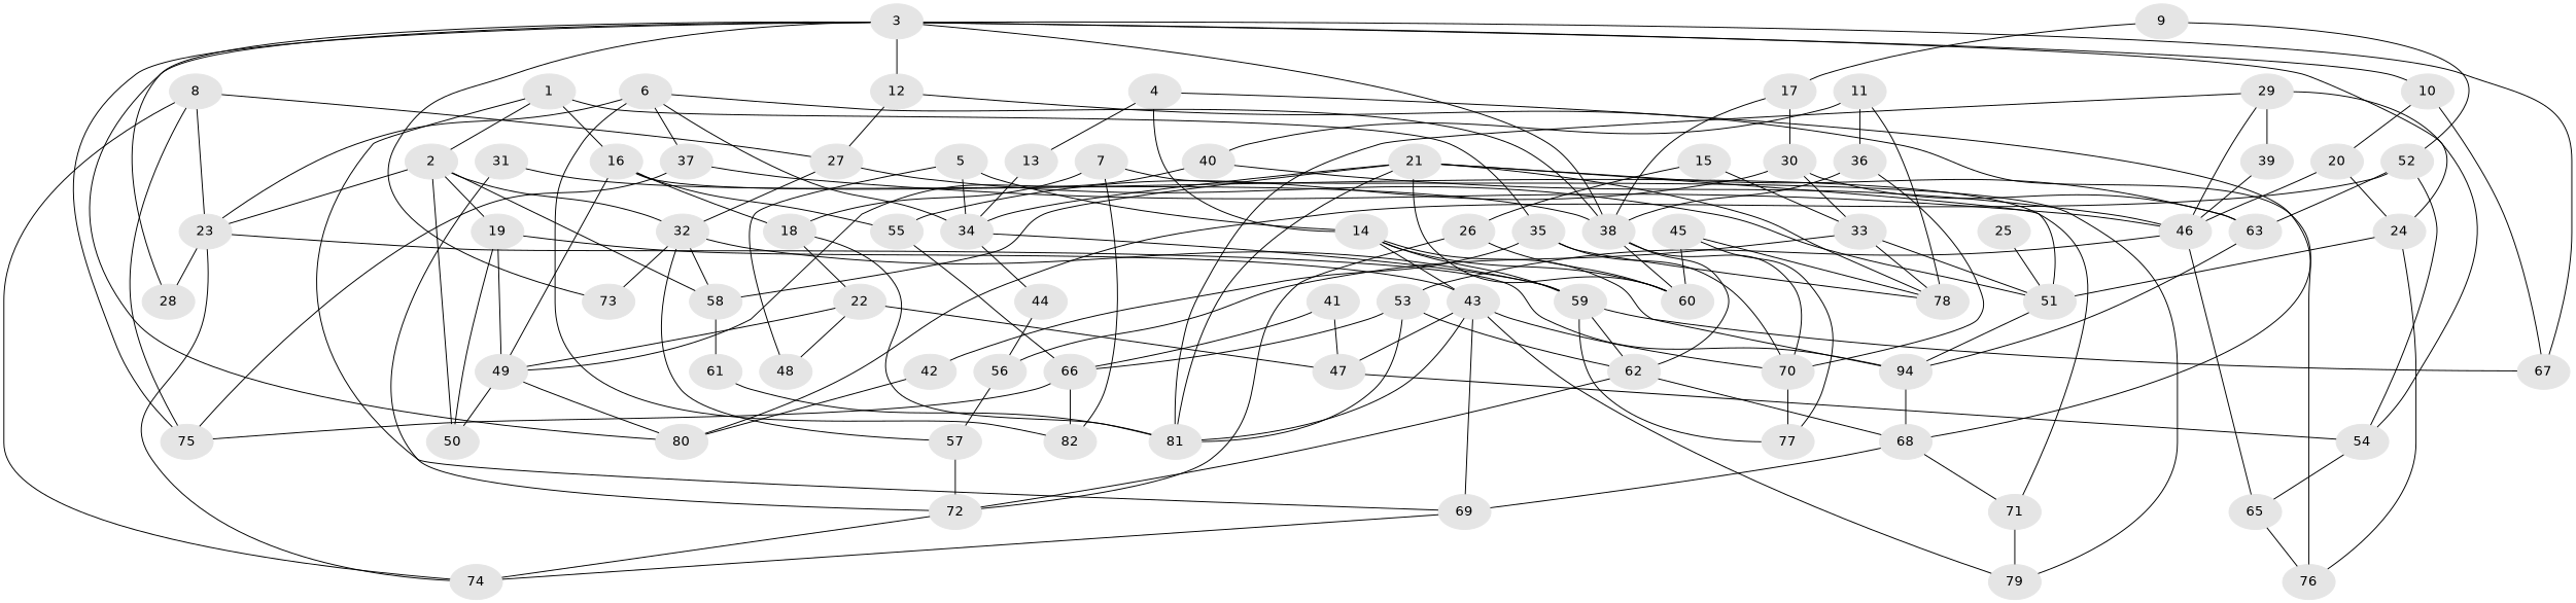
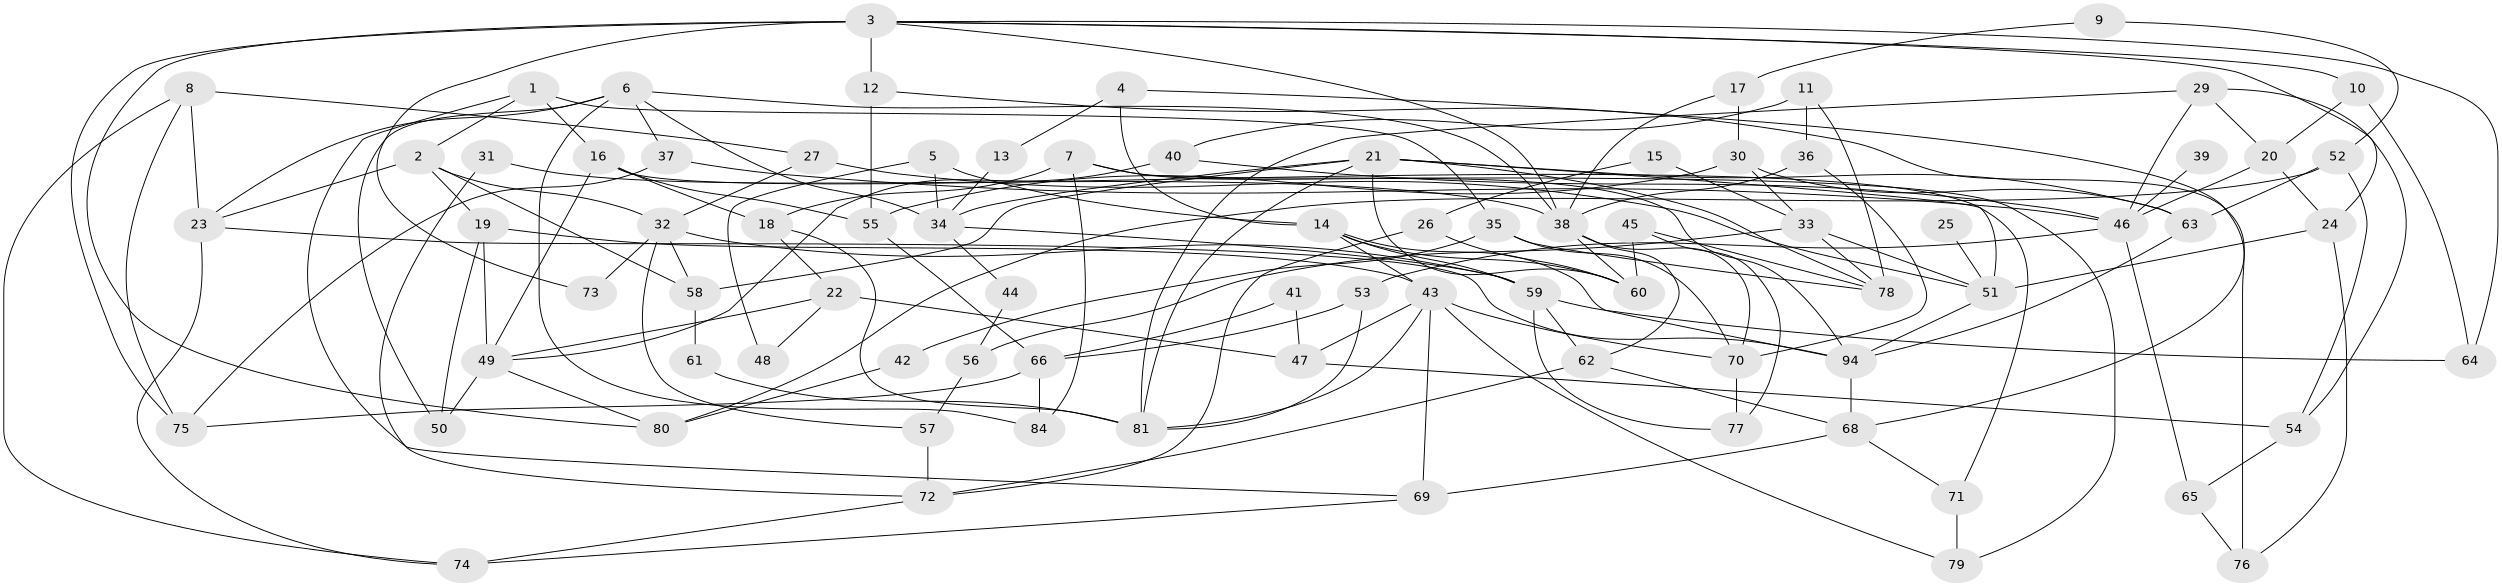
  graph {
    fontname="DejaVu Sans"
    node [color=gray90 fontname="DejaVu Sans" style=filled]
    edge [fontname="DejaVu Sans"]
    1
    2
    16
    35
    69
    19
    23
    32
    58
    18
    49
    55
    71
    78
    42
    70
    74
    50
    43
-   28
    n21 [label=94]
    73
    59
    57
    61
    3
    10
    12
    24
    38
-   67
+   67 [label=64]
    75
    80
    20
    27
    76
    51
    60
    62
    4
    13
    14
    68
    34
    5
    48
    44
    6
    37
-   82
+   82 [label=84]
    46
    7
    79
    22
    81
    8
    9
    17
    52
    30
    63
    54
    11
    36
    40
    47
    77
    15
    26
    33
    72
    56
    66
    53
    65
    21
    25
    29
    39
    31
    41
    45
    1 -- 2
    1 -- 16
    1 -- 35
    1 -- 69
    2 -- 19
    2 -- 23
    2 -- 32
    2 -- 58
    16 -- 18
    16 -- 49
    16 -- 55
    16 -- 71
    35 -- 78
    35 -- 42
    35 -- 70
    69 -- 74
    19 -- 49
    19 -- 50
    19 -- 43
    23 -- 74
-   23 -- 28
    23 -- n21
    32 -- 58
    32 -- 73
    32 -- 59
    32 -- 57
    58 -- 61
    18 -- 22
    18 -- 81
    49 -- 50
    49 -- 80
    55 -- 66
    71 -- 79
    42 -- 80
    70 -- 77
    43 -- 69
    43 -- 70
    43 -- 79
    43 -- 81
    43 -- 47
    n21 -- 68
    59 -- 67
    59 -- 62
    59 -- 77
    57 -- 72
    61 -- 81
-   3 -- 28
    3 -- 73
    3 -- 10
    3 -- 12
    3 -- 24
    3 -- 38
    3 -- 67
    3 -- 75
    3 -- 80
    10 -- 67
    10 -- 20
-   12 -- 27
+   12 -- 55
    12 -- 76
    24 -- 76
    24 -- 51
    38 -- 70
    38 -- 60
    38 -- 62
    20 -- 24
    20 -- 46
    27 -- 32
    27 -- 51
    51 -- n21
    62 -- 68
    62 -- 72
    4 -- 13
    4 -- 14
    4 -- 68
    13 -- 34
    14 -- 43
    14 -- n21
    14 -- 59
    14 -- 60
    68 -- 69
    68 -- 71
    34 -- 59
    34 -- 44
    5 -- 14
    5 -- 34
    5 -- 48
    44 -- 56
    6 -- 23
-   2 -- 50
+   6 -- 50
    6 -- 38
    6 -- 34
    6 -- 37
    6 -- 82
    37 -- 75
    37 -- 46
    46 -- 53
    46 -- 65
    7 -- 18
+   7 -- n21
    7 -- 82
    7 -- 79
    22 -- 49
    22 -- 48
    22 -- 47
    8 -- 23
    8 -- 74
    8 -- 75
    8 -- 27
    9 -- 17
    9 -- 52
    17 -- 38
    17 -- 30
    52 -- 80
    52 -- 63
    52 -- 54
    30 -- 55
    30 -- 63
    30 -- 33
    63 -- n21
    54 -- 65
    11 -- 78
    11 -- 36
    11 -- 40
    36 -- 70
    36 -- 38
    40 -- 49
    40 -- 46
    47 -- 54
    15 -- 26
    15 -- 33
    26 -- 60
    26 -- 72
    33 -- 78
    33 -- 51
    33 -- 56
    72 -- 74
    56 -- 57
    66 -- 75
    66 -- 82
-   53 -- 62
    53 -- 81
    53 -- 66
    65 -- 76
    21 -- 58
    21 -- 78
    21 -- 51
    21 -- 60
    21 -- 34
    21 -- 81
    21 -- 63
    25 -- 51
    29 -- 46
    29 -- 81
    29 -- 54
-   29 -- 39
+   29 -- 20
    39 -- 46
    31 -- 38
    31 -- 72
    41 -- 47
    41 -- 66
    45 -- 78
    45 -- 60
    45 -- 77
  }
